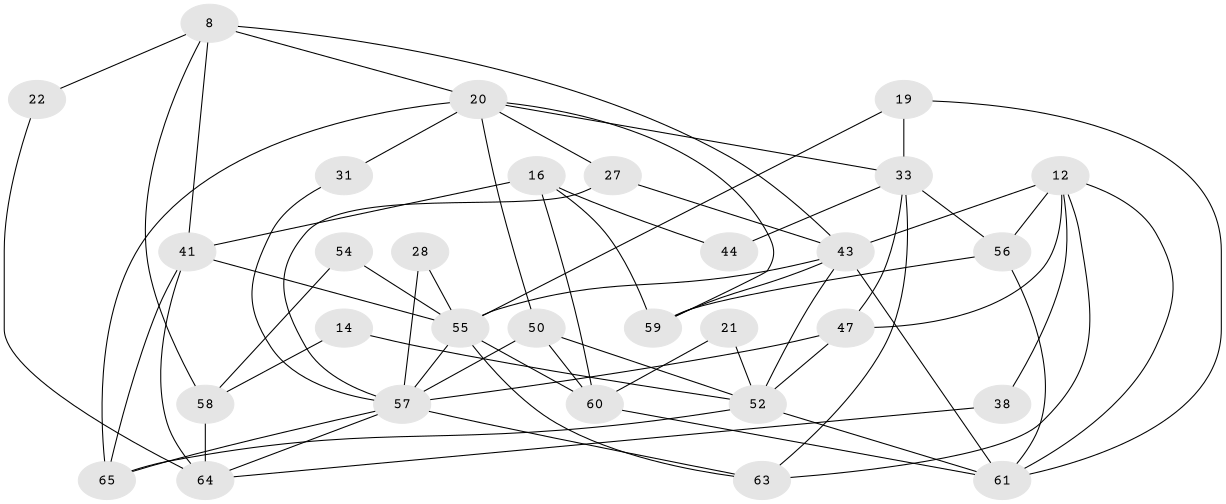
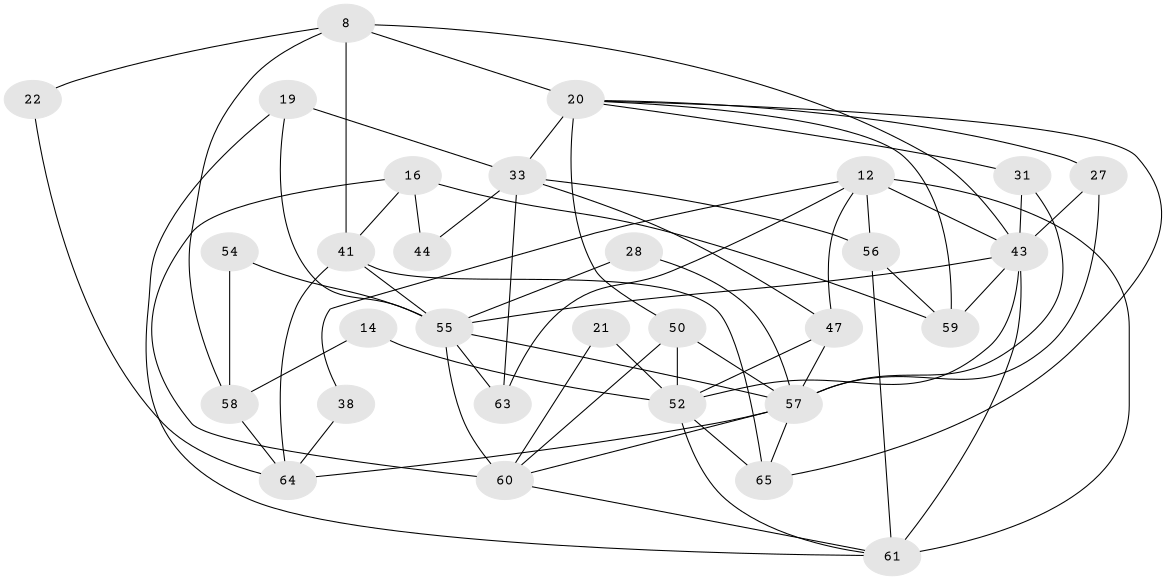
  graph {
    fontname="Courier Prime"
    node [color=gray90 fontname="Courier Prime" style=filled]
    edge [fontname="Courier Prime"]
    8 [super="+5"]
    20
    22
    41 [super="+30+11"]
    43 [super="+36+10"]
    58
    65 [super="+9"]
    59 [super="+37+42"]
    33 [super="+3"]
    27
    31 [super="+26"]
    50 [super="+45"]
    64 [super="+2"]
    55 [super="+18+40+39+49"]
    52 [super="+4"]
    61 [super="+53+29"]
    12
    38
    47 [super="+25"]
    56 [super="+46"]
    63
    57 [super="+24+51"]
    14
    16
    44 [super="+7"]
    60 [super="+48"]
    19
    21
    28
    54
    8 -- 20 [weight=2]
    8 -- 22
    8 -- 41 [weight=2]
    8 -- 43
    8 -- 58
    20 -- 65
    20 -- 59
    20 -- 33
    20 -- 27
    20 -- 31
    20 -- 50 [weight=2]
    22 -- 64
    41 -- 65
    41 -- 64 [weight=2]
    41 -- 55
    43 -- 59 [weight=2]
    43 -- 55 [weight=2]
    43 -- 52
    43 -- 61 [weight=3]
    58 -- 64 [weight=2]
    33 -- 47
    33 -- 56 [weight=2]
    33 -- 63
    33 -- 44
    27 -- 43
    27 -- 57
+   31 -- 43 [weight=3]
    31 -- 57
    50 -- 52
    50 -- 57 [weight=2]
    50 -- 60
    55 -- 63
    55 -- 57
    55 -- 60 [weight=2]
    52 -- 65
    52 -- 61
    12 -- 43
    12 -- 61
    12 -- 38
    12 -- 47
    12 -- 56 [weight=2]
    12 -- 63
    38 -- 64
    47 -- 52 [weight=2]
    47 -- 57
    56 -- 59
    56 -- 61 [weight=2]
    57 -- 65
    57 -- 64 [weight=2]
-   57 -- 63
+   57 -- 60
    14 -- 58
    14 -- 52
    16 -- 41
    16 -- 59
    16 -- 44 [weight=2]
    16 -- 60 [weight=2]
    60 -- 61
    19 -- 33 [weight=2]
    19 -- 55 [weight=3]
    19 -- 61 [weight=2]
    21 -- 52
    21 -- 60
    28 -- 55
    28 -- 57
    54 -- 58
    54 -- 55
  }
